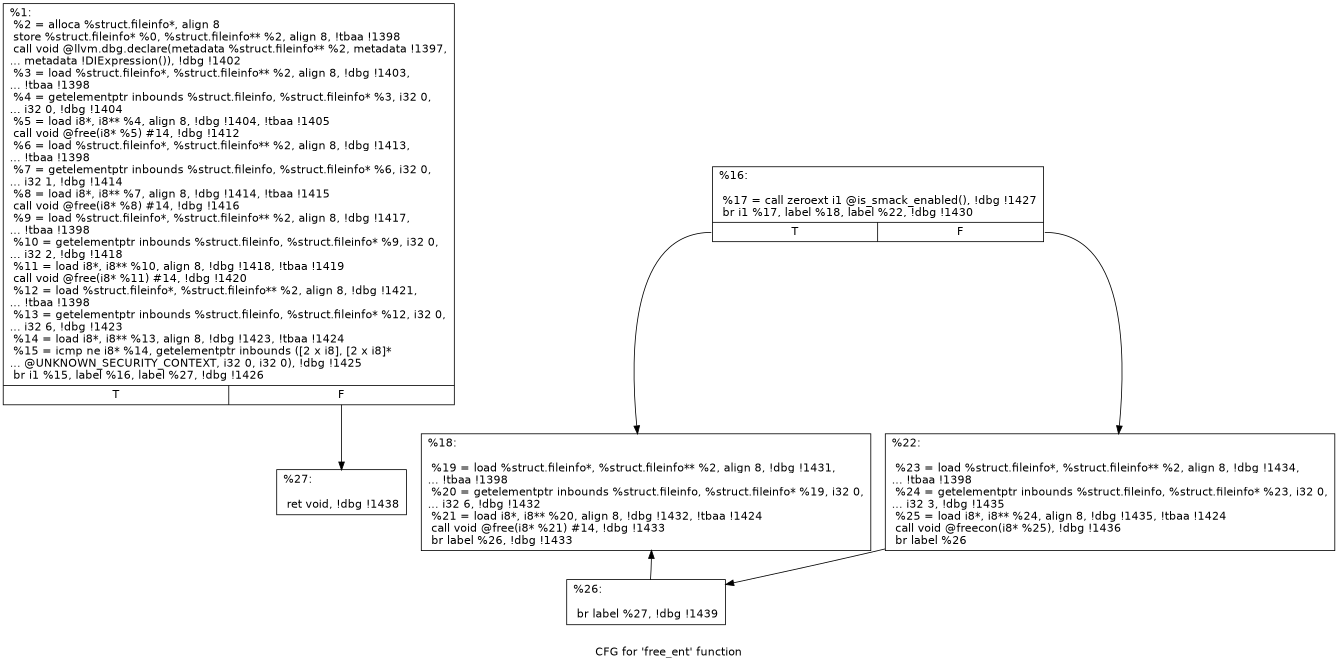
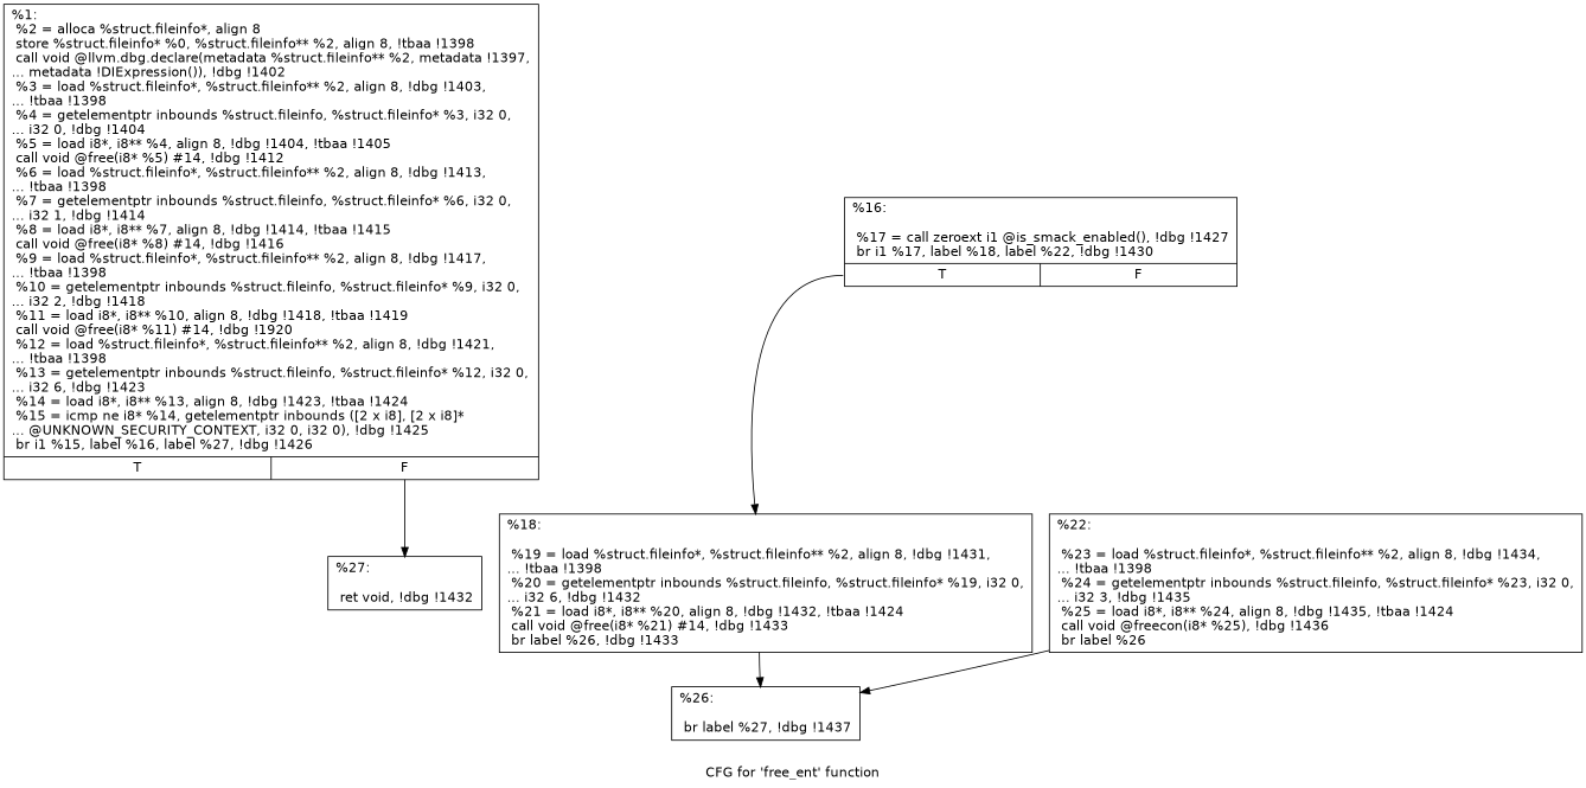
  digraph {
    fontname="DejaVu Sans"
    label="CFG for 'free_ent' function"
    node [fontname="DejaVu Sans" shape=record]
    edge [fontname="DejaVu Sans"]
-   n1 [label="{%1:\l  %2 = alloca %struct.fileinfo*, align 8\l  store %struct.fileinfo* %0, %struct.fileinfo** %2, align 8, !tbaa !1398\l  call void @llvm.dbg.declare(metadata %struct.fileinfo** %2, metadata !1397,\l... metadata !DIExpression()), !dbg !1402\l  %3 = load %struct.fileinfo*, %struct.fileinfo** %2, align 8, !dbg !1403,\l... !tbaa !1398\l  %4 = getelementptr inbounds %struct.fileinfo, %struct.fileinfo* %3, i32 0,\l... i32 0, !dbg !1404\l  %5 = load i8*, i8** %4, align 8, !dbg !1404, !tbaa !1405\l  call void @free(i8* %5) #14, !dbg !1412\l  %6 = load %struct.fileinfo*, %struct.fileinfo** %2, align 8, !dbg !1413,\l... !tbaa !1398\l  %7 = getelementptr inbounds %struct.fileinfo, %struct.fileinfo* %6, i32 0,\l... i32 1, !dbg !1414\l  %8 = load i8*, i8** %7, align 8, !dbg !1414, !tbaa !1415\l  call void @free(i8* %8) #14, !dbg !1416\l  %9 = load %struct.fileinfo*, %struct.fileinfo** %2, align 8, !dbg !1417,\l... !tbaa !1398\l  %10 = getelementptr inbounds %struct.fileinfo, %struct.fileinfo* %9, i32 0,\l... i32 2, !dbg !1418\l  %11 = load i8*, i8** %10, align 8, !dbg !1418, !tbaa !1419\l  call void @free(i8* %11) #14, !dbg !1420\l  %12 = load %struct.fileinfo*, %struct.fileinfo** %2, align 8, !dbg !1421,\l... !tbaa !1398\l  %13 = getelementptr inbounds %struct.fileinfo, %struct.fileinfo* %12, i32 0,\l... i32 6, !dbg !1423\l  %14 = load i8*, i8** %13, align 8, !dbg !1423, !tbaa !1424\l  %15 = icmp ne i8* %14, getelementptr inbounds ([2 x i8], [2 x i8]*\l... @UNKNOWN_SECURITY_CONTEXT, i32 0, i32 0), !dbg !1425\l  br i1 %15, label %16, label %27, !dbg !1426\l|{<s0>T|<s1>F}}"]
-   n2 [label="{%27:\l\l  ret void, !dbg !1438\l}"]
+   n1 [label="{%1:\l  %2 = alloca %struct.fileinfo*, align 8\l  store %struct.fileinfo* %0, %struct.fileinfo** %2, align 8, !tbaa !1398\l  call void @llvm.dbg.declare(metadata %struct.fileinfo** %2, metadata !1397,\l... metadata !DIExpression()), !dbg !1402\l  %3 = load %struct.fileinfo*, %struct.fileinfo** %2, align 8, !dbg !1403,\l... !tbaa !1398\l  %4 = getelementptr inbounds %struct.fileinfo, %struct.fileinfo* %3, i32 0,\l... i32 0, !dbg !1404\l  %5 = load i8*, i8** %4, align 8, !dbg !1404, !tbaa !1405\l  call void @free(i8* %5) #14, !dbg !1412\l  %6 = load %struct.fileinfo*, %struct.fileinfo** %2, align 8, !dbg !1413,\l... !tbaa !1398\l  %7 = getelementptr inbounds %struct.fileinfo, %struct.fileinfo* %6, i32 0,\l... i32 1, !dbg !1414\l  %8 = load i8*, i8** %7, align 8, !dbg !1414, !tbaa !1415\l  call void @free(i8* %8) #14, !dbg !1416\l  %9 = load %struct.fileinfo*, %struct.fileinfo** %2, align 8, !dbg !1417,\l... !tbaa !1398\l  %10 = getelementptr inbounds %struct.fileinfo, %struct.fileinfo* %9, i32 0,\l... i32 2, !dbg !1418\l  %11 = load i8*, i8** %10, align 8, !dbg !1418, !tbaa !1419\l  call void @free(i8* %11) #14, !dbg !1920\l  %12 = load %struct.fileinfo*, %struct.fileinfo** %2, align 8, !dbg !1421,\l... !tbaa !1398\l  %13 = getelementptr inbounds %struct.fileinfo, %struct.fileinfo* %12, i32 0,\l... i32 6, !dbg !1423\l  %14 = load i8*, i8** %13, align 8, !dbg !1423, !tbaa !1424\l  %15 = icmp ne i8* %14, getelementptr inbounds ([2 x i8], [2 x i8]*\l... @UNKNOWN_SECURITY_CONTEXT, i32 0, i32 0), !dbg !1425\l  br i1 %15, label %16, label %27, !dbg !1426\l|{<s0>T|<s1>F}}"]
+   n2 [label="{%27:\l\l  ret void, !dbg !1432\l}"]
    n3 [label="{%16:\l\l  %17 = call zeroext i1 @is_smack_enabled(), !dbg !1427\l  br i1 %17, label %18, label %22, !dbg !1430\l|{<s0>T|<s1>F}}"]
    n4 [label="{%18:\l\l  %19 = load %struct.fileinfo*, %struct.fileinfo** %2, align 8, !dbg !1431,\l... !tbaa !1398\l  %20 = getelementptr inbounds %struct.fileinfo, %struct.fileinfo* %19, i32 0,\l... i32 6, !dbg !1432\l  %21 = load i8*, i8** %20, align 8, !dbg !1432, !tbaa !1424\l  call void @free(i8* %21) #14, !dbg !1433\l  br label %26, !dbg !1433\l}"]
    n5 [label="{%22:\l\l  %23 = load %struct.fileinfo*, %struct.fileinfo** %2, align 8, !dbg !1434,\l... !tbaa !1398\l  %24 = getelementptr inbounds %struct.fileinfo, %struct.fileinfo* %23, i32 0,\l... i32 3, !dbg !1435\l  %25 = load i8*, i8** %24, align 8, !dbg !1435, !tbaa !1424\l  call void @freecon(i8* %25), !dbg !1436\l  br label %26\l}"]
-   n6 [label="{%26:\l\l  br label %27, !dbg !1439\l}"]
+   n6 [label="{%26:\l\l  br label %27, !dbg !1437\l}"]
    n1 -> n2 [tailport=s1]
    n3 -> n4 [tailport=s0]
-   n3 -> n5 [tailport=s1]
-   n6 -> n4
+   n4 -> n6
    n5 -> n6
  }
